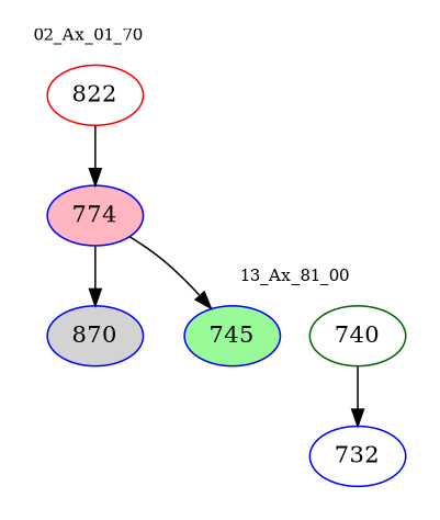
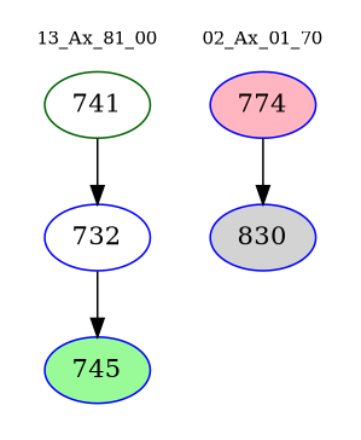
  digraph {
    node [color=blue fillcolor=white style=filled]
    edge [color=black]
-   n1 [color=darkgreen label=740]
+   n1 [color=darkgreen label=741]
    n2 [label=732]
    n3 [fillcolor=palegreen label=745]
-   n4 [color=red label=822]
    n5 [fillcolor=lightpink label=774]
-   n6 [fillcolor=lightgrey label=870]
+   n6 [fillcolor=lightgrey label=830]
    subgraph cluster_1 {
      color=white
      fontsize=10
      label="13_Ax_81_00"
      n1
      n2
      n3
    }
    subgraph cluster_2 {
      color=white
      fontsize=10
      label="02_Ax_01_70"
-     n4
      n5
      n6
    }
    n1 -> n2
-   n5 -> n3
-   n4 -> n5
+   n2 -> n3
    n5 -> n6
  }
